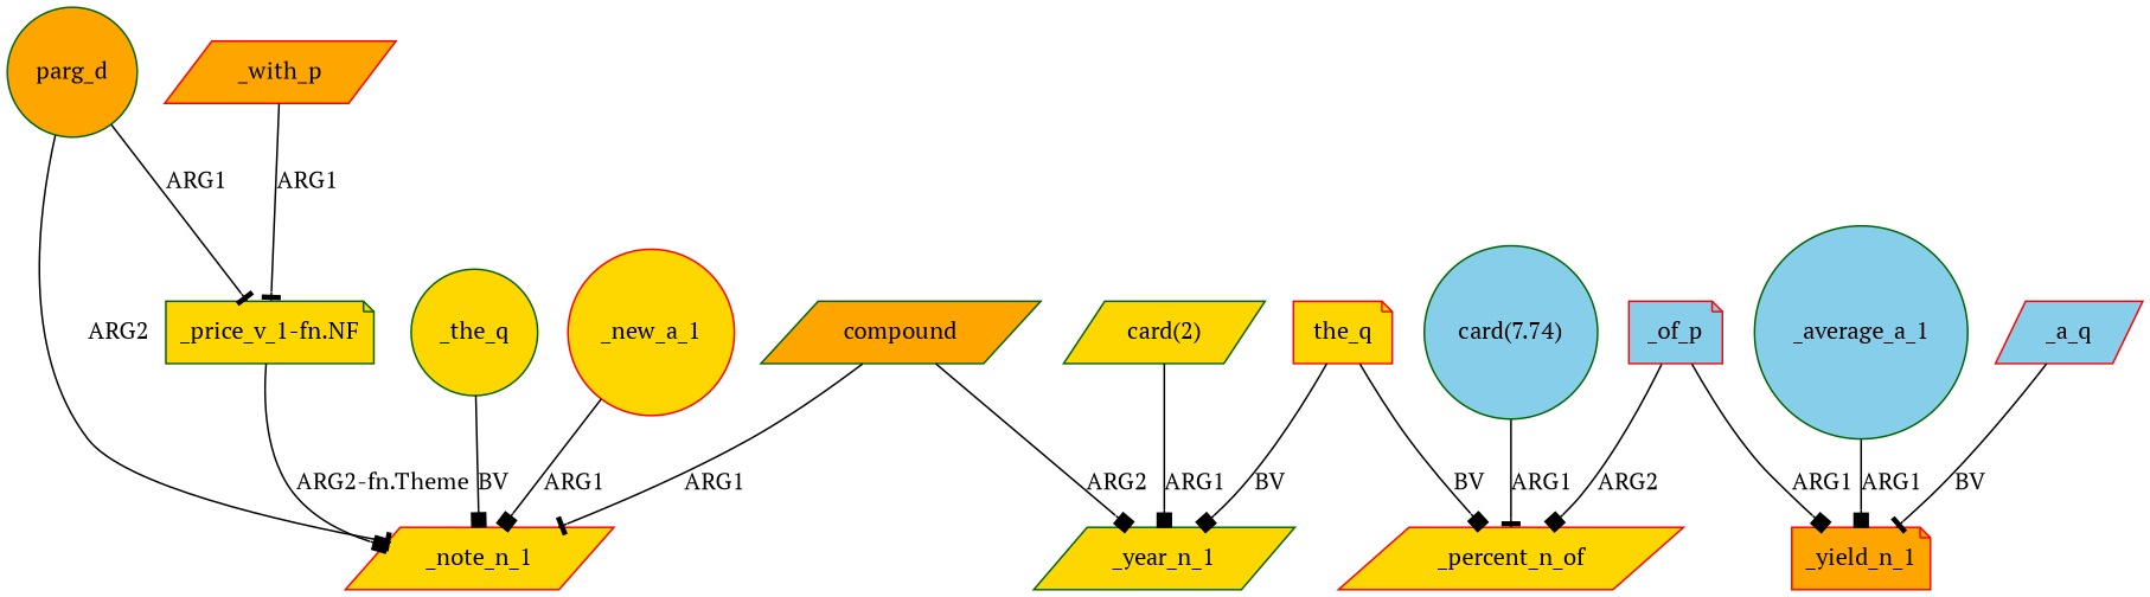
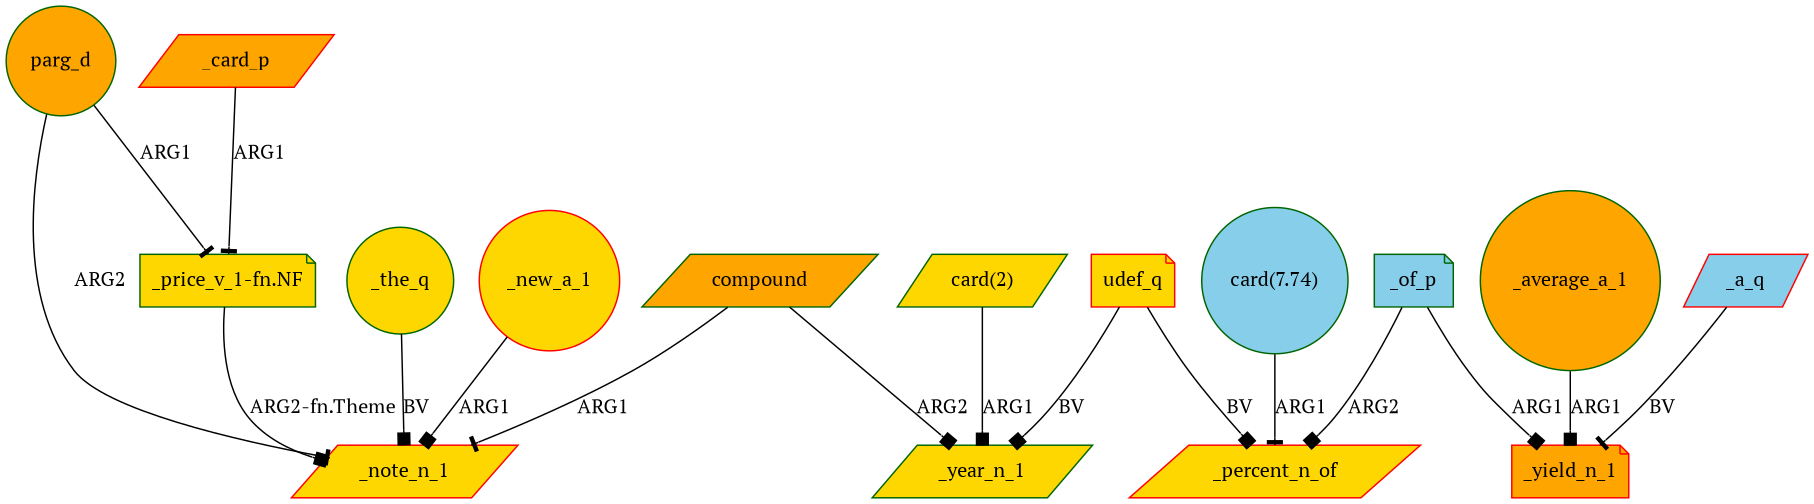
  digraph {
    fontname="PT Serif"
    node [color=darkgreen fillcolor=gold fontname="PT Serif" shape=parallelogram style=filled]
    edge [arrowhead=box fontname="PT Serif"]
    "_price_v_1-fn.NF" [shape=note]
    _note_n_1 [color=red]
    _a_q [color=red fillcolor=skyblue]
    _yield_n_1 [color=red fillcolor=orange shape=note]
-   udef_q [color=red shape=note label=the_q]
+   udef_q [color=red shape=note]
    _year_n_1
    _percent_n_of [color=red]
-   _of_p [color=red fillcolor=skyblue shape=note]
+   _of_p [fillcolor=skyblue shape=note]
    "card(2)"
-   _with_p [color=red fillcolor=orange]
+   _with_p [color=red fillcolor=orange label=_card_p]
    parg_d [fillcolor=orange shape=circle]
    compound [fillcolor=orange]
    _the_q [shape=circle]
    "card(7.74)" [fillcolor=skyblue shape=circle]
    _new_a_1 [color=red shape=circle]
-   _average_a_1 [fillcolor=skyblue shape=circle]
+   _average_a_1 [fillcolor=orange shape=circle]
    "_price_v_1-fn.NF" -> _note_n_1 [label="ARG2-fn.Theme"]
    _a_q -> _yield_n_1 [arrowhead=tee label=BV]
    udef_q -> _year_n_1 [label=BV]
    udef_q -> _percent_n_of [label=BV]
    _of_p -> _yield_n_1 [label=ARG1]
    _of_p -> _percent_n_of [label=ARG2]
    "card(2)" -> _year_n_1 [label=ARG1]
    _with_p -> "_price_v_1-fn.NF" [arrowhead=tee label=ARG1]
    parg_d -> "_price_v_1-fn.NF" [arrowhead=tee label=ARG1]
    parg_d -> _note_n_1 [arrowhead=tee label=ARG2]
    compound -> _note_n_1 [arrowhead=tee label=ARG1]
    compound -> _year_n_1 [label=ARG2]
    _the_q -> _note_n_1 [label=BV]
    "card(7.74)" -> _percent_n_of [arrowhead=tee label=ARG1]
    _new_a_1 -> _note_n_1 [label=ARG1]
    _average_a_1 -> _yield_n_1 [label=ARG1]
  }
